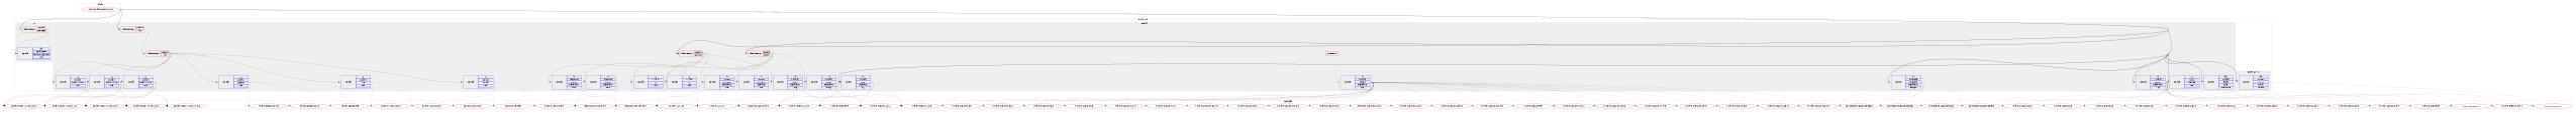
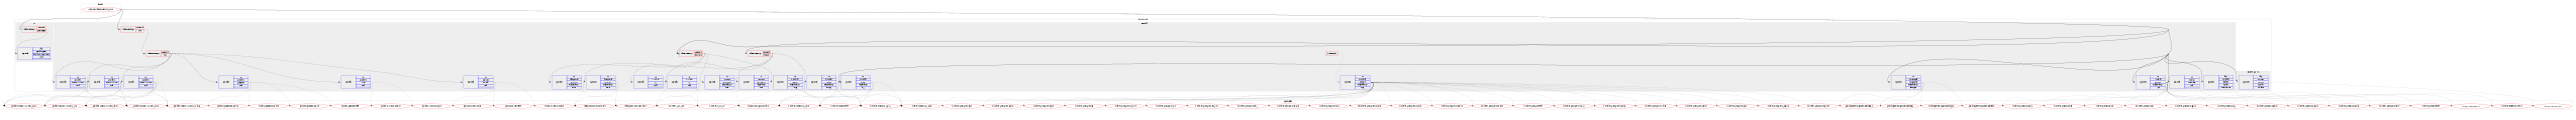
  digraph {
    compound=true
    concentrate=true
    fontname="DejaVu Sans Mono"
    fontsize=10
    newrank=true
    rankdir=TB
    ranksep=1.5
    node [color=red fontname="DejaVu Sans Mono" fontsize=10]
    edge [arrowhead=vee fontname="DejaVu Sans Mono" headport=w style=dotted tailport=e weight=100]
    n1 [label="x11-proto/recordproto-1.14.2-r1" width=4]
    n2 [color=blue label=<<TABLE BORDER="0" CELLBORDER="1" CELLSPACING="0" CELLPADDING="4" WIDTH="220"><TR><TD ROWSPAN="6" CELLPADDING="30">pack_dep</TD></TR><TR><TD WIDTH="110">no</TD></TR><TR><TD>sys-devel</TD></TR><TR><TD>automake</TD></TR><TR><TD>greaterequal</TD></TR><TR><TD>1.15</TD></TR></TABLE>> shape=none]
    n3 [label=<<TABLE BORDER="0" CELLBORDER="1" CELLSPACING="0" CELLPADDING="4"><TR><TD CELLPADDING="10">any_of_group</TD></TR></TABLE>> shape=none]
    n4 [color=blue label=<<TABLE BORDER="0" CELLBORDER="1" CELLSPACING="0" CELLPADDING="4" WIDTH="220"><TR><TD ROWSPAN="6" CELLPADDING="30">pack_dep</TD></TR><TR><TD WIDTH="110">no</TD></TR><TR><TD>app-text</TD></TR><TR><TD>asciidoc</TD></TR><TR><TD>none</TD></TR><TR><TD></TD></TR></TABLE>> shape=none]
    n5 [color=blue label=<<TABLE BORDER="0" CELLBORDER="1" CELLSPACING="0" CELLPADDING="4" WIDTH="220"><TR><TD ROWSPAN="6" CELLPADDING="30">pack_dep</TD></TR><TR><TD WIDTH="110">no</TD></TR><TR><TD>app-text</TD></TR><TR><TD>xmlto</TD></TR><TR><TD>none</TD></TR><TR><TD></TD></TR></TABLE>> shape=none]
    n6 [color=blue label=<<TABLE BORDER="0" CELLBORDER="1" CELLSPACING="0" CELLPADDING="4" WIDTH="220"><TR><TD ROWSPAN="6" CELLPADDING="30">pack_dep</TD></TR><TR><TD WIDTH="110">no</TD></TR><TR><TD>app-doc</TD></TR><TR><TD>doxygen</TD></TR><TR><TD>none</TD></TR><TR><TD></TD></TR></TABLE>> shape=none]
    n7 [color=blue label=<<TABLE BORDER="0" CELLBORDER="1" CELLSPACING="0" CELLPADDING="4" WIDTH="220"><TR><TD ROWSPAN="6" CELLPADDING="30">pack_dep</TD></TR><TR><TD WIDTH="110">no</TD></TR><TR><TD>app-text</TD></TR><TR><TD>docbook-xml-dtd</TD></TR><TR><TD>none</TD></TR><TR><TD></TD></TR></TABLE>> shape=none]
    n8 [color=blue label=<<TABLE BORDER="0" CELLBORDER="1" CELLSPACING="0" CELLPADDING="4" WIDTH="220"><TR><TD ROWSPAN="6" CELLPADDING="30">pack_dep</TD></TR><TR><TD WIDTH="110">no</TD></TR><TR><TD>app-text</TD></TR><TR><TD>docbook-xml-dtd</TD></TR><TR><TD>none</TD></TR><TR><TD></TD></TR></TABLE>> shape=none]
    n9 [color=blue label=<<TABLE BORDER="0" CELLBORDER="1" CELLSPACING="0" CELLPADDING="4" WIDTH="220"><TR><TD ROWSPAN="6" CELLPADDING="30">pack_dep</TD></TR><TR><TD WIDTH="110">no</TD></TR><TR><TD>app-text</TD></TR><TR><TD>docbook-xml-dtd</TD></TR><TR><TD>none</TD></TR><TR><TD></TD></TR></TABLE>> shape=none]
    n10 [label=<<TABLE BORDER="0" CELLBORDER="1" CELLSPACING="0" CELLPADDING="4"><TR><TD ROWSPAN="3" CELLPADDING="10">use_conditional</TD></TR><TR><TD>positive</TD></TR><TR><TD>doc</TD></TR></TABLE>> shape=none]
    n11 [label=<<TABLE BORDER="0" CELLBORDER="1" CELLSPACING="0" CELLPADDING="4"><TR><TD ROWSPAN="3" CELLPADDING="10">use_conditional</TD></TR><TR><TD>positive</TD></TR><TR><TD>doc</TD></TR></TABLE>> shape=none]
    n12 [color=blue label=<<TABLE BORDER="0" CELLBORDER="1" CELLSPACING="0" CELLPADDING="4" WIDTH="220"><TR><TD ROWSPAN="6" CELLPADDING="30">pack_dep</TD></TR><TR><TD WIDTH="110">no</TD></TR><TR><TD>sys-devel</TD></TR><TR><TD>libtool</TD></TR><TR><TD>greaterequal</TD></TR><TR><TD>2.2.6a</TD></TR></TABLE>> shape=none]
    n13 [color=blue label=<<TABLE BORDER="0" CELLBORDER="1" CELLSPACING="0" CELLPADDING="4" WIDTH="220"><TR><TD ROWSPAN="6" CELLPADDING="30">pack_dep</TD></TR><TR><TD WIDTH="110">no</TD></TR><TR><TD>sys-devel</TD></TR><TR><TD>m4</TD></TR><TR><TD>none</TD></TR><TR><TD></TD></TR></TABLE>> shape=none]
    n14 [color=blue label=<<TABLE BORDER="0" CELLBORDER="1" CELLSPACING="0" CELLPADDING="4" WIDTH="220"><TR><TD ROWSPAN="6" CELLPADDING="30">pack_dep</TD></TR><TR><TD WIDTH="110">no</TD></TR><TR><TD>x11-misc</TD></TR><TR><TD>util-macros</TD></TR><TR><TD>greaterequal</TD></TR><TR><TD>1.18</TD></TR></TABLE>> shape=none]
    n15 [color=blue label=<<TABLE BORDER="0" CELLBORDER="1" CELLSPACING="0" CELLPADDING="4" WIDTH="220"><TR><TD ROWSPAN="6" CELLPADDING="30">pack_dep</TD></TR><TR><TD WIDTH="110">no</TD></TR><TR><TD>media-fonts</TD></TR><TR><TD>font-util</TD></TR><TR><TD>greaterequal</TD></TR><TR><TD>1.2.0</TD></TR></TABLE>> shape=none]
    n16 [label=<<TABLE BORDER="0" CELLBORDER="1" CELLSPACING="0" CELLPADDING="4"><TR><TD ROWSPAN="3" CELLPADDING="10">use_conditional</TD></TR><TR><TD>positive</TD></TR><TR><TD>ppc-aix</TD></TR></TABLE>> shape=none]
    n17 [color=blue label=<<TABLE BORDER="0" CELLBORDER="1" CELLSPACING="0" CELLPADDING="4" WIDTH="220"><TR><TD ROWSPAN="6" CELLPADDING="30">pack_dep</TD></TR><TR><TD WIDTH="110">no</TD></TR><TR><TD>sys-devel</TD></TR><TR><TD>libtool</TD></TR><TR><TD>greaterequal</TD></TR><TR><TD>2.2.6a</TD></TR></TABLE>> shape=none]
    n18 [color=blue label=<<TABLE BORDER="0" CELLBORDER="1" CELLSPACING="0" CELLPADDING="4" WIDTH="220"><TR><TD ROWSPAN="6" CELLPADDING="30">pack_dep</TD></TR><TR><TD WIDTH="110">no</TD></TR><TR><TD>sys-devel</TD></TR><TR><TD>m4</TD></TR><TR><TD>none</TD></TR><TR><TD></TD></TR></TABLE>> shape=none]
    n19 [color=blue label=<<TABLE BORDER="0" CELLBORDER="1" CELLSPACING="0" CELLPADDING="4" WIDTH="220"><TR><TD ROWSPAN="6" CELLPADDING="30">pack_dep</TD></TR><TR><TD WIDTH="110">no</TD></TR><TR><TD>x11-misc</TD></TR><TR><TD>util-macros</TD></TR><TR><TD>greaterequal</TD></TR><TR><TD>1.18</TD></TR></TABLE>> shape=none]
    n20 [color=blue label=<<TABLE BORDER="0" CELLBORDER="1" CELLSPACING="0" CELLPADDING="4" WIDTH="220"><TR><TD ROWSPAN="6" CELLPADDING="30">pack_dep</TD></TR><TR><TD WIDTH="110">no</TD></TR><TR><TD>media-fonts</TD></TR><TR><TD>font-util</TD></TR><TR><TD>greaterequal</TD></TR><TR><TD>1.2.0</TD></TR></TABLE>> shape=none]
    n21 [label=<<TABLE BORDER="0" CELLBORDER="1" CELLSPACING="0" CELLPADDING="4"><TR><TD ROWSPAN="3" CELLPADDING="10">use_conditional</TD></TR><TR><TD>positive</TD></TR><TR><TD>x86-winnt</TD></TR></TABLE>> shape=none]
    n22 [color=blue label=<<TABLE BORDER="0" CELLBORDER="1" CELLSPACING="0" CELLPADDING="4" WIDTH="220"><TR><TD ROWSPAN="6" CELLPADDING="30">pack_dep</TD></TR><TR><TD WIDTH="110">no</TD></TR><TR><TD>app-portage</TD></TR><TR><TD>elt-patches</TD></TR><TR><TD>greaterequal</TD></TR><TR><TD>20170422</TD></TR></TABLE>> shape=none]
    n23 [color=blue label=<<TABLE BORDER="0" CELLBORDER="1" CELLSPACING="0" CELLPADDING="4" WIDTH="220"><TR><TD ROWSPAN="6" CELLPADDING="30">pack_dep</TD></TR><TR><TD WIDTH="110">no</TD></TR><TR><TD>sys-devel</TD></TR><TR><TD>autoconf</TD></TR><TR><TD>greaterequal</TD></TR><TR><TD>2.69</TD></TR></TABLE>> shape=none]
    n24 [color=blue label=<<TABLE BORDER="0" CELLBORDER="1" CELLSPACING="0" CELLPADDING="4" WIDTH="220"><TR><TD ROWSPAN="6" CELLPADDING="30">pack_dep</TD></TR><TR><TD WIDTH="110">no</TD></TR><TR><TD>sys-devel</TD></TR><TR><TD>libtool</TD></TR><TR><TD>greaterequal</TD></TR><TR><TD>2.4</TD></TR></TABLE>> shape=none]
    n25 [color=blue label=<<TABLE BORDER="0" CELLBORDER="1" CELLSPACING="0" CELLPADDING="4" WIDTH="220"><TR><TD ROWSPAN="6" CELLPADDING="30">pack_dep</TD></TR><TR><TD WIDTH="110">no</TD></TR><TR><TD>virtual</TD></TR><TR><TD>pkgconfig</TD></TR><TR><TD>none</TD></TR><TR><TD></TD></TR></TABLE>> shape=none]
    n26 [color=blue label=<<TABLE BORDER="0" CELLBORDER="1" CELLSPACING="0" CELLPADDING="4" WIDTH="220"><TR><TD ROWSPAN="6" CELLPADDING="30">pack_dep</TD></TR><TR><TD WIDTH="110">weak</TD></TR><TR><TD>sys-devel</TD></TR><TR><TD>gettext</TD></TR><TR><TD>smaller</TD></TR><TR><TD>0.18.1.1-r3</TD></TR></TABLE>> shape=none]
    n27 [color=blue label=<<TABLE BORDER="0" CELLBORDER="1" CELLSPACING="0" CELLPADDING="4" WIDTH="220"><TR><TD ROWSPAN="6" CELLPADDING="30">pack_dep</TD></TR><TR><TD WIDTH="110">weak</TD></TR><TR><TD>x11-libs</TD></TR><TR><TD>libXtst</TD></TR><TR><TD>smaller</TD></TR><TR><TD>1.0.99.2</TD></TR></TABLE>> shape=none]
    n28 [color=blue label=<<TABLE BORDER="0" CELLBORDER="1" CELLSPACING="0" CELLPADDING="4" WIDTH="220"><TR><TD ROWSPAN="6" CELLPADDING="30">pack_dep</TD></TR><TR><TD WIDTH="110">weak</TD></TR><TR><TD>app-emulation</TD></TR><TR><TD>emul-linux-x86-xlibs</TD></TR><TR><TD>none</TD></TR><TR><TD></TD></TR></TABLE>> shape=none]
    n29 [label=<<TABLE BORDER="0" CELLBORDER="1" CELLSPACING="0" CELLPADDING="4"><TR><TD ROWSPAN="3" CELLPADDING="10">use_conditional</TD></TR><TR><TD>positive</TD></TR><TR><TD>abi_x86_32</TD></TR></TABLE>> shape=none]
    n30 [label="sys-devel/automake-1.10.3-r1" width=4]
    n31 [label="sys-devel/automake-1.10.3-r2" width=4]
    n32 [label="sys-devel/automake-1.11.6-r1" width=4]
    n33 [label="text-devel/automake-1.11.6-r2" width=4]
    n34 [label="sys-devel/automake-1.12.6" width=4]
    n35 [label="sys-devel/automake-1.12.6-r1" width=4]
    n36 [label="sys-devel/automake-1.13.4" width=4]
    n37 [label="sys-devel/automake-1.13.4-r1" width=4]
    n38 [label="sys-devel/automake-1.14.1" width=4]
    n39 [label="sys-devel/automake-1.14.1-r1" width=4]
    n40 [label="sys-devel/automake-1.15" width=4]
    n41 [label="sys-devel/automake-1.15-r1" width=4]
    n42 [label="sys-devel/automake-1.15-r2" width=4]
    n43 [label="sys-devel/automake-1.15.1" width=4]
    n44 [label="sys-devel/automake-1.15.1-r1" width=4]
    n45 [label="sys-devel/automake-1.4_p6-r2" width=4]
    n46 [label="sys-devel/automake-1.5-r2" width=4]
    n47 [label="sys-devel/automake-1.6.3-r2" width=4]
    n48 [label="sys-devel/automake-1.7.9-r3" width=4]
    n49 [label="sys-devel/automake-1.8.5-r5" width=4]
    n50 [label="sys-devel/automake-1.9.6-r4" width=4]
    n51 [label="sys-devel/automake-9999" width=4]
    n52 [label="app-text/asciidoc-8.6.10" width=4]
    n53 [label="app-text/asciidoc-8.6.9-r2" width=4]
+   n54 [label="app-text/asciidoc-8.6.9-r6" width=4]
    n55 [label="app-text/asciidoc-9999" width=4]
    n56 [label="app-text/xmlto-0.0.26-r1" width=4]
    n57 [label="app-text/xmlto-0.0.28-r1" width=4]
    n58 [label="app-doc/doxygen-1.8.12" width=4]
    n59 [label="app-doc/doxygen-1.8.13-r1" width=4]
    n60 [label="app-doc/doxygen-9999" width=4]
    n61 [label="app-text/docbook-xml-dtd-4.1.2-r6" width=4]
    n62 [label="app-text/docbook-xml-dtd-4.2-r2" width=4]
    n63 [label="app-text/docbook-xml-dtd-4.3-r1" width=4]
    n64 [label="app-text/docbook-xml-dtd-4.4-r2" width=4]
    n65 [label="app-text/docbook-xml-dtd-4.5-r1" width=4]
    n66 [label="sys-devel/libtool-2.4.6-r2" width=4]
    n67 [label="sys-devel/libtool-2.4.6-r3" width=4]
    n68 [label="sys-devel/libtool-2.4.6-r4" width=4]
    n69 [label="sys-devel/libtool-9999" width=4]
    n70 [label="sys-devel/m4-1.4.17" width=4]
    n71 [label="sys-devel/m4-1.4.18" width=4]
    n72 [label="x11-misc/util-macros-1.19.2" width=4]
    n73 [label="media-fonts/font-util-1.3.0" width=4]
    n74 [label="media-fonts/font-util-1.3.1" width=4]
    n75 [label="app-portage/elt-patches-20170317" width=4]
    n76 [label="app-portage/elt-patches-20170422" width=4]
    n77 [label="app-portage/elt-patches-20170815" width=4]
    n78 [label="app-portage/elt-patches-20170826.1" width=4]
    n79 [label="sys-devel/autoconf-2.19-r7" width=4]
    n80 [label="sys-devel/autoconf-2.61-r2" width=4]
    n81 [label="sys-devel/autoconf-2.62-r1" width=4]
    n82 [label="sys-devel/autoconf-2.63-r1" width=4]
    n83 [label="sys-devel/autoconf-2.64" width=4]
    n84 [label="sys-devel/autoconf-2.65-r1" width=4]
    n85 [label="sys-devel/autoconf-2.67" width=4]
    n86 [label="sys-devel/autoconf-2.68" width=4]
    n87 [label="sys-devel/autoconf-2.69" width=4]
    n88 [label="sys-devel/autoconf-2.69-r4" width=4]
    n89 [label="sys-devel/autoconf-9999" width=4]
    n90 [label="virtual/pkgconfig-0-r1" width=4]
    n91 [label="sys-devel/gettext-0.19.8.1" width=4]
    n92 [label="x11-libs/libXtst-1.2.3" width=4]
    subgraph cluster_1 {
      color=gray
      label=<<i>ebuild</i>>
      rank=same
      n1
    }
    subgraph cluster_2 {
      color=gray
      label=<<i>dependencies</i>>
      subgraph cluster_3 {
        color=gray
        fillcolor="#eeeeee"
        label=<<i>compile</i>>
        style=filled
        subgraph sub_4 {
          color=gray
          fillcolor="#eeeeee"
          label=<<i>compile</i>>
          style=filled
          n3
          subgraph sub_5 {
            color=gray
            fillcolor="#eeeeee"
            label=<<i>compile</i>>
            style=filled
            n2
          }
        }
        subgraph sub_6 {
          color=gray
          fillcolor="#eeeeee"
          label=<<i>compile</i>>
          style=filled
          n11
          subgraph sub_7 {
            color=gray
            fillcolor="#eeeeee"
            label=<<i>compile</i>>
            style=filled
            n10
            subgraph sub_8 {
              color=gray
              fillcolor="#eeeeee"
              label=<<i>compile</i>>
              style=filled
              n4
            }
            subgraph sub_9 {
              color=gray
              fillcolor="#eeeeee"
              label=<<i>compile</i>>
              style=filled
              n5
            }
            subgraph sub_10 {
              color=gray
              fillcolor="#eeeeee"
              label=<<i>compile</i>>
              style=filled
              n6
            }
            subgraph sub_11 {
              color=gray
              fillcolor="#eeeeee"
              label=<<i>compile</i>>
              style=filled
              n7
            }
            subgraph sub_12 {
              color=gray
              fillcolor="#eeeeee"
              label=<<i>compile</i>>
              style=filled
              n8
            }
            subgraph sub_13 {
              color=gray
              fillcolor="#eeeeee"
              label=<<i>compile</i>>
              style=filled
              n9
            }
          }
        }
        subgraph sub_14 {
          color=gray
          fillcolor="#eeeeee"
          label=<<i>compile</i>>
          style=filled
          n16
          subgraph sub_15 {
            color=gray
            fillcolor="#eeeeee"
            label=<<i>compile</i>>
            style=filled
            n12
          }
          subgraph sub_16 {
            color=gray
            fillcolor="#eeeeee"
            label=<<i>compile</i>>
            style=filled
            n13
          }
          subgraph sub_17 {
            color=gray
            fillcolor="#eeeeee"
            label=<<i>compile</i>>
            style=filled
            n14
          }
          subgraph sub_18 {
            color=gray
            fillcolor="#eeeeee"
            label=<<i>compile</i>>
            style=filled
            n15
          }
        }
        subgraph sub_19 {
          color=gray
          fillcolor="#eeeeee"
          label=<<i>compile</i>>
          style=filled
          n21
          subgraph sub_20 {
            color=gray
            fillcolor="#eeeeee"
            label=<<i>compile</i>>
            style=filled
            n17
          }
          subgraph sub_21 {
            color=gray
            fillcolor="#eeeeee"
            label=<<i>compile</i>>
            style=filled
            n18
          }
          subgraph sub_22 {
            color=gray
            fillcolor="#eeeeee"
            label=<<i>compile</i>>
            style=filled
            n19
          }
          subgraph sub_23 {
            color=gray
            fillcolor="#eeeeee"
            label=<<i>compile</i>>
            style=filled
            n20
          }
        }
        subgraph sub_24 {
          color=gray
          fillcolor="#eeeeee"
          label=<<i>compile</i>>
          style=filled
          n22
        }
        subgraph sub_25 {
          color=gray
          fillcolor="#eeeeee"
          label=<<i>compile</i>>
          style=filled
          n23
        }
        subgraph sub_26 {
          color=gray
          fillcolor="#eeeeee"
          label=<<i>compile</i>>
          style=filled
          n24
        }
        subgraph sub_27 {
          color=gray
          fillcolor="#eeeeee"
          label=<<i>compile</i>>
          style=filled
          n25
        }
        subgraph sub_28 {
          color=gray
          fillcolor="#eeeeee"
          label=<<i>compile</i>>
          style=filled
          n26
        }
      }
      subgraph cluster_29 {
        color=gray
        fillcolor="#eeeeee"
        label=<<i>compile and run</i>>
        style=filled
        subgraph sub_30 {
          color=gray
          fillcolor="#eeeeee"
          label=<<i>compile and run</i>>
          style=filled
          n27
        }
      }
      subgraph cluster_31 {
        color=gray
        fillcolor="#eeeeee"
        label=<<i>run</i>>
        style=filled
        subgraph sub_32 {
          color=gray
          fillcolor="#eeeeee"
          label=<<i>run</i>>
          style=filled
          n29
          subgraph sub_33 {
            color=gray
            fillcolor="#eeeeee"
            label=<<i>run</i>>
            style=filled
            n28
          }
        }
      }
    }
    subgraph cluster_34 {
      color=gray
      label=<<i>candidates</i>>
      rank=same
      subgraph sub_35 {
        color=black
        label=<<i>candidates</i>>
        nodesep=1
        rank=same
        n30
        n31
        n32
        n33
        n34
        n35
        n36
        n37
        n38
        n39
        n40
        n41
        n42
        n43
        n44
        n45
        n46
        n47
        n48
        n49
        n50
        n51
      }
      subgraph sub_36 {
        color=black
        label=<<i>candidates</i>>
        nodesep=1
        rank=same
        n52
        n53
+       n54
        n55
      }
      subgraph sub_37 {
        color=black
        label=<<i>candidates</i>>
        nodesep=1
        rank=same
        n56
        n57
      }
      subgraph sub_38 {
        color=black
        label=<<i>candidates</i>>
        nodesep=1
        rank=same
        n58
        n59
        n60
      }
      subgraph sub_39 {
        color=black
        label=<<i>candidates</i>>
        nodesep=1
        rank=same
        n61
        n62
        n63
        n64
        n65
      }
      subgraph sub_40 {
        color=black
        label=<<i>candidates</i>>
        nodesep=1
        rank=same
        n61
        n62
        n63
        n64
        n65
      }
      subgraph sub_41 {
        color=black
        label=<<i>candidates</i>>
        nodesep=1
        rank=same
        n61
        n62
        n63
        n64
        n65
      }
      subgraph sub_42 {
        color=black
        label=<<i>candidates</i>>
        nodesep=1
        rank=same
        n66
        n67
        n68
        n69
      }
      subgraph sub_43 {
        color=black
        label=<<i>candidates</i>>
        nodesep=1
        rank=same
        n70
        n71
      }
      subgraph sub_44 {
        color=black
        label=<<i>candidates</i>>
        nodesep=1
        rank=same
        n72
      }
      subgraph sub_45 {
        color=black
        label=<<i>candidates</i>>
        nodesep=1
        rank=same
        n73
        n74
      }
      subgraph sub_46 {
        color=black
        label=<<i>candidates</i>>
        nodesep=1
        rank=same
        n66
        n67
        n68
        n69
      }
      subgraph sub_47 {
        color=black
        label=<<i>candidates</i>>
        nodesep=1
        rank=same
        n70
        n71
      }
      subgraph sub_48 {
        color=black
        label=<<i>candidates</i>>
        nodesep=1
        rank=same
        n72
      }
      subgraph sub_49 {
        color=black
        label=<<i>candidates</i>>
        nodesep=1
        rank=same
        n73
        n74
      }
      subgraph sub_50 {
        color=black
        label=<<i>candidates</i>>
        nodesep=1
        rank=same
        n75
        n76
        n77
        n78
      }
      subgraph sub_51 {
        color=black
        label=<<i>candidates</i>>
        nodesep=1
        rank=same
        n79
        n80
        n81
        n82
        n83
        n84
        n85
        n86
        n87
        n88
        n89
      }
      subgraph sub_52 {
        color=black
        label=<<i>candidates</i>>
        nodesep=1
        rank=same
        n66
        n67
        n68
        n69
      }
      subgraph sub_53 {
        color=black
        label=<<i>candidates</i>>
        nodesep=1
        rank=same
        n90
      }
      subgraph sub_54 {
        color=black
        label=<<i>candidates</i>>
        nodesep=1
        rank=same
        n91
      }
      subgraph sub_55 {
        color=black
        label=<<i>candidates</i>>
        nodesep=1
        rank=same
        n92
      }
      subgraph sub_56 {
        color=black
        label=<<i>candidates</i>>
        nodesep=1
        rank=same
      }
    }
    n1 -> n11 [style=solid weight=20]
    n1 -> n16 [style=solid weight=20]
    n1 -> n21 [style=solid weight=20]
    n1 -> n22 [style=solid weight=20]
    n1 -> n23 [style=solid weight=20]
    n1 -> n24 [style=solid weight=20]
    n1 -> n25 [style=solid weight=20]
    n1 -> n26 [style=solid weight=20]
    n1 -> n27 [arrowhead=odotvee style=solid weight=20]
    n1 -> n29 [arrowhead=odot style=solid weight=20]
    n2 -> n30
    n2 -> n31
    n2 -> n32
    n2 -> n33
    n2 -> n34
    n2 -> n35
    n2 -> n36
    n2 -> n37
    n2 -> n38
    n2 -> n39
    n2 -> n40
    n2 -> n41
    n2 -> n42
    n2 -> n43
    n2 -> n44
    n2 -> n45
    n2 -> n46
    n2 -> n47
    n2 -> n48
    n2 -> n49
    n2 -> n50
    n2 -> n51
    n3 -> n2 [arrowhead=oinv weight=20]
    n4 -> n52
    n4 -> n53
+   n4 -> n54
    n4 -> n55
    n5 -> n56
    n5 -> n57
    n6 -> n58
    n6 -> n59
    n6 -> n60
    n7 -> n61
    n7 -> n62
    n7 -> n63
    n7 -> n64
    n7 -> n65
    n8 -> n61
    n8 -> n62
    n8 -> n63
    n8 -> n64
    n8 -> n65
    n9 -> n61
    n9 -> n62
    n9 -> n63
    n9 -> n64
    n9 -> n65
    n10 -> n4 [style=dashed weight=20]
    n10 -> n5 [style=dashed weight=20]
    n10 -> n6 [style=dashed weight=20]
    n10 -> n7 [style=dashed weight=20]
    n10 -> n8 [style=dashed weight=20]
    n10 -> n9 [style=dashed weight=20]
    n11 -> n10 [style=dashed weight=20]
    n12 -> n66
    n12 -> n67
    n12 -> n68
    n12 -> n69
    n13 -> n70
    n13 -> n71
    n14 -> n72
    n15 -> n73
    n15 -> n74
    n16 -> n12 [style=dashed weight=20]
    n16 -> n13 [style=dashed weight=20]
    n16 -> n14 [style=dashed weight=20]
    n16 -> n15 [style=dashed weight=20]
    n17 -> n66
    n17 -> n67
    n17 -> n68
    n17 -> n69
    n18 -> n70
    n18 -> n71
    n19 -> n72
    n20 -> n73
    n20 -> n74
    n21 -> n17 [style=dashed weight=20]
    n21 -> n18 [style=dashed weight=20]
    n21 -> n19 [style=dashed weight=20]
    n21 -> n20 [style=dashed weight=20]
    n22 -> n75
    n22 -> n76
    n22 -> n77
    n22 -> n78
    n23 -> n79
    n23 -> n80
    n23 -> n81
    n23 -> n82
    n23 -> n83
    n23 -> n84
    n23 -> n85
    n23 -> n86
    n23 -> n87
    n23 -> n88
    n23 -> n89
    n24 -> n66
    n24 -> n67
    n24 -> n68
    n24 -> n69
    n25 -> n90
    n26 -> n91
    n27 -> n92
    n29 -> n28 [style=dashed weight=20]
  }
